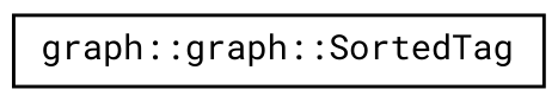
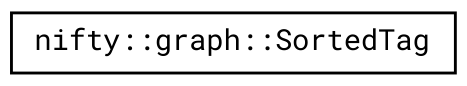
  digraph {
    rankdir=LR
    fontname="Roboto Mono"
-   n1 [color=black fillcolor=white fontname="Roboto Mono" fontsize=10 height=0.2 label="graph::graph::SortedTag" shape=record style=filled width=0.4]
+   n1 [color=black fillcolor=white fontname="Roboto Mono" fontsize=10 height=0.2 label="nifty::graph::SortedTag" shape=record style=filled width=0.4]
  }
